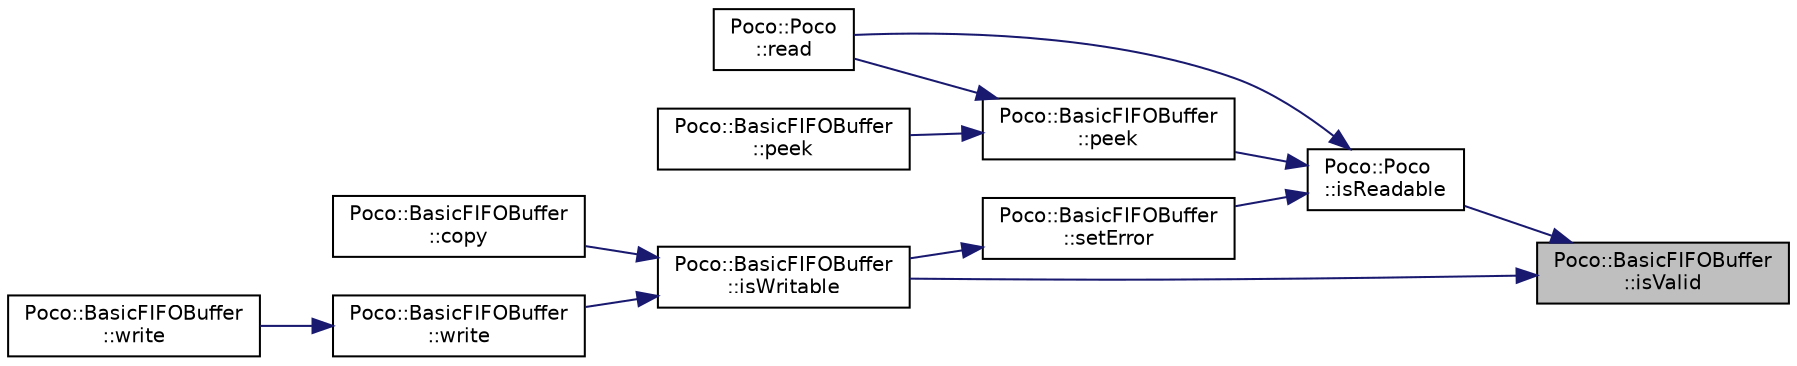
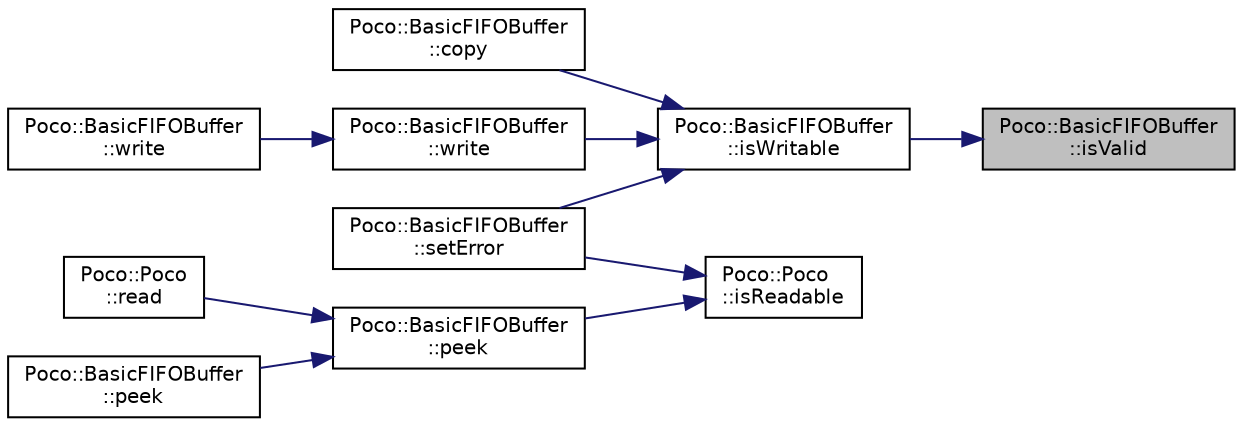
  digraph {
    rankdir=RL
    node [color=black fillcolor=white fontname=Helvetica fontsize=10 shape=record style=filled]
    edge [color=midnightblue dir=back fontname=Helvetica fontsize=10 labelfontname=Helvetica labelfontsize=10 style=solid]
    n1 [fillcolor=grey75 fontcolor=black height=0.2 label="Poco::BasicFIFOBuffer\l::isValid" width=0.4]
    n2 [height=0.2 label="Poco::Poco\l::isReadable" width=0.4]
    n3 [height=0.2 label="Poco::BasicFIFOBuffer\l::isWritable" width=0.4]
    n4 [height=0.2 label="Poco::BasicFIFOBuffer\l::peek" width=0.4]
    n5 [height=0.2 label="Poco::Poco\l::read" width=0.4]
    n6 [height=0.2 label="Poco::BasicFIFOBuffer\l::setError" width=0.4]
    n7 [height=0.2 label="Poco::BasicFIFOBuffer\l::copy" width=0.4]
    n8 [height=0.2 label="Poco::BasicFIFOBuffer\l::write" width=0.4]
    n9 [height=0.2 label="Poco::BasicFIFOBuffer\l::peek" width=0.4]
    n10 [height=0.2 label="Poco::BasicFIFOBuffer\l::write" width=0.4]
-   n1 -> n2
    n1 -> n3
    n2 -> n4
-   n2 -> n5
    n2 -> n6
-   n6 -> n3
+   n3 -> n6
    n3 -> n7
    n3 -> n8
    n4 -> n5
    n4 -> n9
    n8 -> n10
  }
